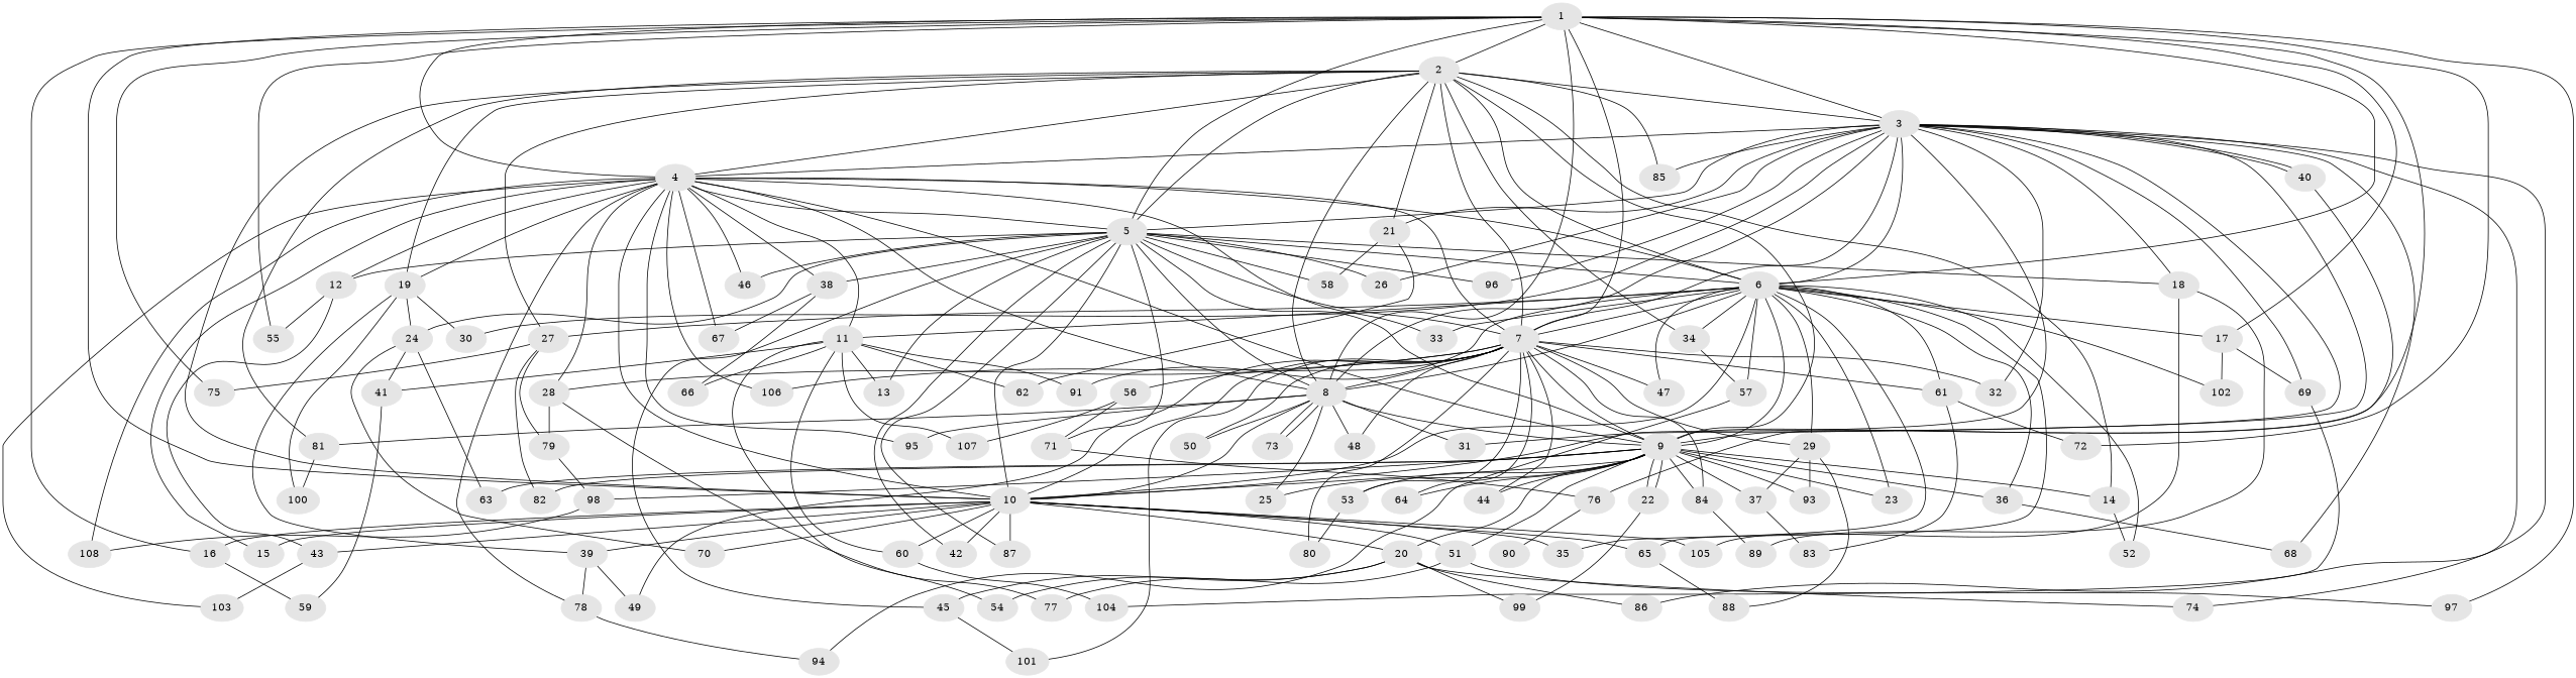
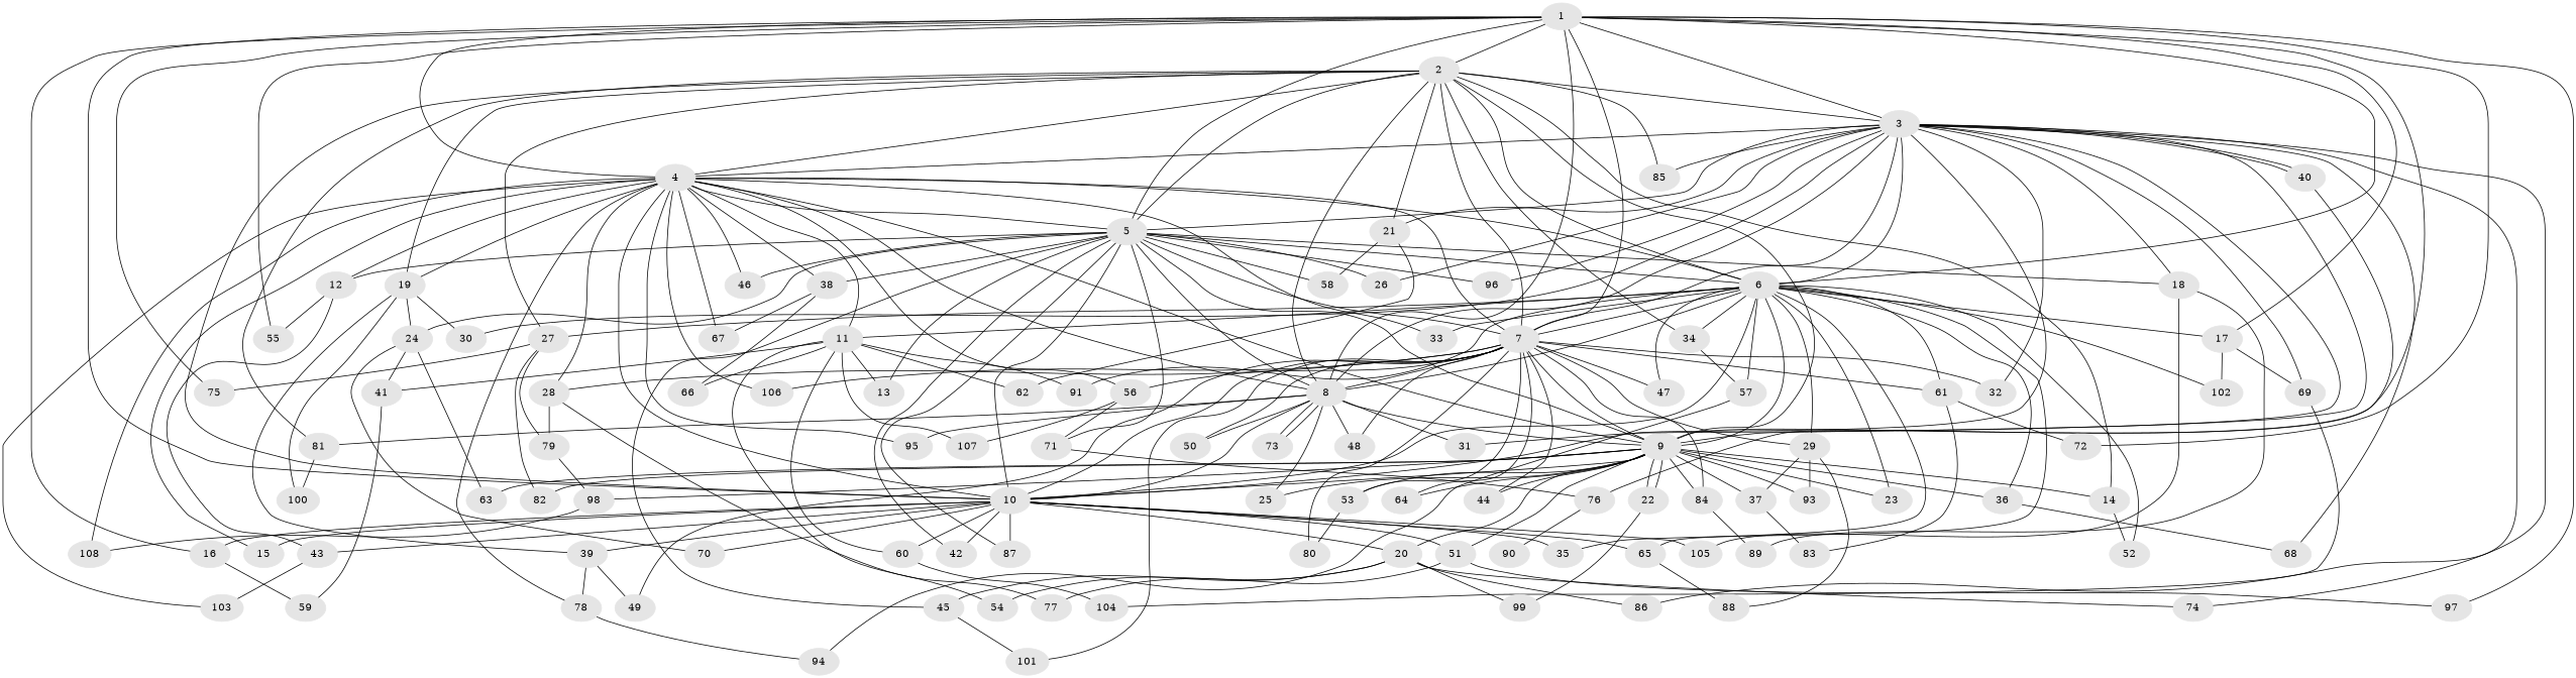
  graph {
    node [color=gray90 style=filled]
    1
    2
    3
    4
    5
    6
    7
    8
    9
    10
    16
    17
    55
    72
    75
    97
    14
    19
    21
    27
    34
    81
    85
    18
    26
    30
    31
    32
    40
    68
    69
    74
    86
    96
    11
    12
    15
    28
    33
    38
    46
    56
    67
    78
    95
    103
    106
    108
    13
    24
    42
    45
    58
    71
    87
    23
    29
    35
    36
    47
    52
    57
    61
    65
    91
    102
    44
    48
    49
    50
    53
    64
    80
    84
    101
    25
    73
    20
    22
    37
    51
    63
    82
    93
    98
    39
    43
    60
    70
    105
    59
    100
    62
    79
    89
    76
    104
    41
    54
    66
    107
    77
    94
    88
    83
    99
    90
    1 -- 2
    1 -- 3
    1 -- 4
    1 -- 5
    1 -- 6
    1 -- 7
    1 -- 8
    1 -- 9
    1 -- 10
    1 -- 16
    1 -- 17
    1 -- 55
    1 -- 72
    1 -- 75
    1 -- 97
    2 -- 3
    2 -- 4
    2 -- 5
    2 -- 6
    2 -- 7
    2 -- 8
    2 -- 9
    2 -- 10
    2 -- 14
    2 -- 19
    2 -- 21
    2 -- 27
    2 -- 34
    2 -- 81
    2 -- 85
    3 -- 4
    3 -- 5
    3 -- 6
    3 -- 7
    3 -- 8
    3 -- 9
    3 -- 10
    3 -- 21
    3 -- 85
    3 -- 18
    3 -- 26
    3 -- 30
    3 -- 31
    3 -- 32
    3 -- 40
    3 -- 40
    3 -- 68
    3 -- 69
    3 -- 74
    3 -- 86
    3 -- 96
    4 -- 5
    4 -- 6
    4 -- 7
    4 -- 8
    4 -- 9
    4 -- 10
    4 -- 19
    4 -- 11
    4 -- 12
    4 -- 15
    4 -- 28
    4 -- 33
    4 -- 38
    4 -- 46
+   4 -- 56
    4 -- 67
    4 -- 78
    4 -- 95
    4 -- 103
    4 -- 106
    4 -- 108
    5 -- 6
    5 -- 7
    5 -- 8
    5 -- 9
    5 -- 10
    5 -- 18
    5 -- 26
    5 -- 96
    5 -- 12
    5 -- 38
    5 -- 46
    5 -- 13
    5 -- 24
    5 -- 42
    5 -- 45
    5 -- 58
    5 -- 71
    5 -- 87
    6 -- 7
    6 -- 8
    6 -- 9
    6 -- 10
    6 -- 17
    6 -- 27
    6 -- 34
    6 -- 11
    6 -- 33
    6 -- 23
    6 -- 29
    6 -- 35
    6 -- 36
    6 -- 47
    6 -- 52
    6 -- 57
    6 -- 61
    6 -- 65
    6 -- 91
    6 -- 102
    7 -- 8
    7 -- 9
    7 -- 10
    7 -- 32
    7 -- 28
    7 -- 56
    7 -- 106
    7 -- 29
    7 -- 47
    7 -- 61
    7 -- 44
    7 -- 48
    7 -- 49
    7 -- 50
    7 -- 53
    7 -- 64
    7 -- 80
    7 -- 84
    7 -- 101
    8 -- 9
    8 -- 10
    8 -- 81
    8 -- 31
    8 -- 95
    8 -- 48
    8 -- 50
    8 -- 25
    8 -- 73
    8 -- 73
    9 -- 10
    9 -- 14
    9 -- 23
    9 -- 36
    9 -- 44
    9 -- 53
    9 -- 64
    9 -- 84
    9 -- 25
    9 -- 20
    9 -- 22
    9 -- 22
    9 -- 37
    9 -- 51
    9 -- 63
    9 -- 82
    9 -- 93
    9 -- 98
    10 -- 16
    10 -- 15
    10 -- 42
    10 -- 87
    10 -- 35
    10 -- 65
    10 -- 20
    10 -- 51
    10 -- 39
    10 -- 43
    10 -- 60
    10 -- 70
    10 -- 105
    16 -- 59
    17 -- 69
    17 -- 102
    14 -- 52
    19 -- 30
    19 -- 24
    19 -- 39
    19 -- 100
    21 -- 58
    21 -- 62
    27 -- 75
    27 -- 82
    27 -- 79
    34 -- 57
    81 -- 100
    18 -- 105
    18 -- 89
    40 -- 76
    69 -- 104
    11 -- 13
    11 -- 91
    11 -- 60
    11 -- 62
    11 -- 41
    11 -- 54
    11 -- 66
    11 -- 107
    12 -- 55
    12 -- 43
    28 -- 79
    28 -- 77
    38 -- 67
    38 -- 66
    56 -- 71
    56 -- 107
    78 -- 94
    24 -- 63
    24 -- 70
    24 -- 41
    45 -- 101
    71 -- 76
    29 -- 37
    29 -- 93
    29 -- 88
    36 -- 68
    57 -- 94
    61 -- 72
    61 -- 83
    65 -- 88
    53 -- 80
    84 -- 89
    20 -- 74
    20 -- 86
    20 -- 45
    20 -- 54
    20 -- 99
    22 -- 99
    37 -- 83
    51 -- 97
    51 -- 77
    98 -- 108
    39 -- 78
    39 -- 49
    43 -- 103
    60 -- 104
    79 -- 98
    76 -- 90
    41 -- 59
  }
